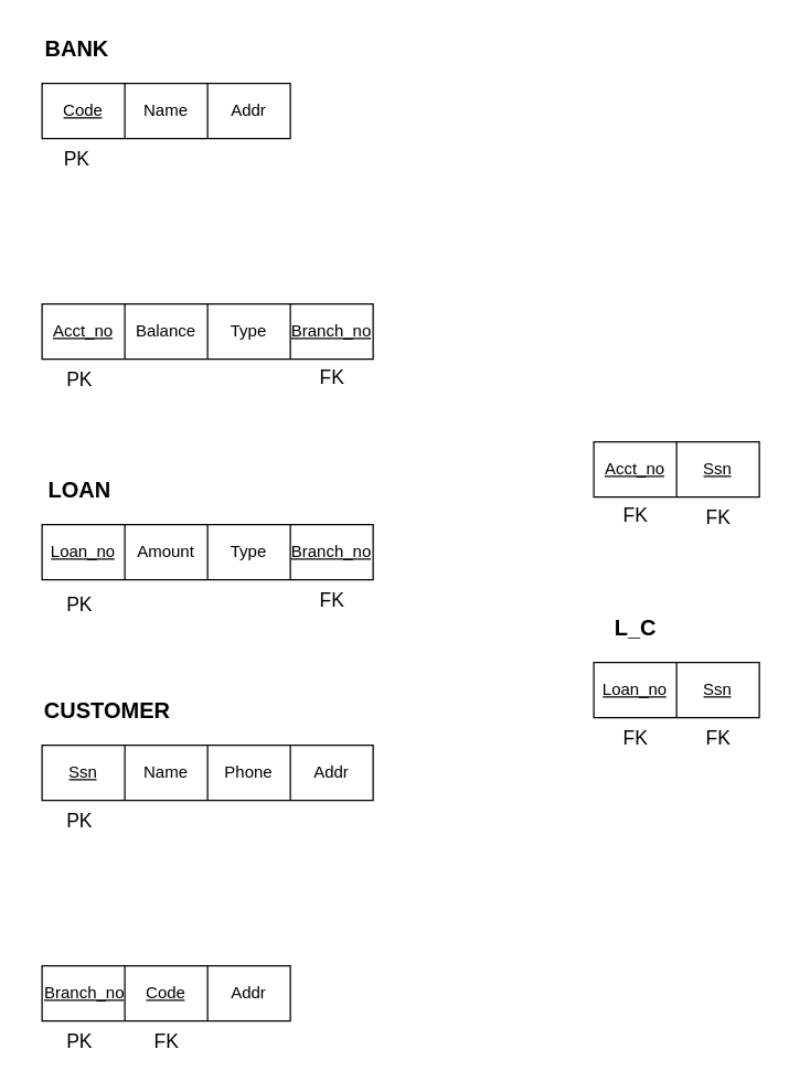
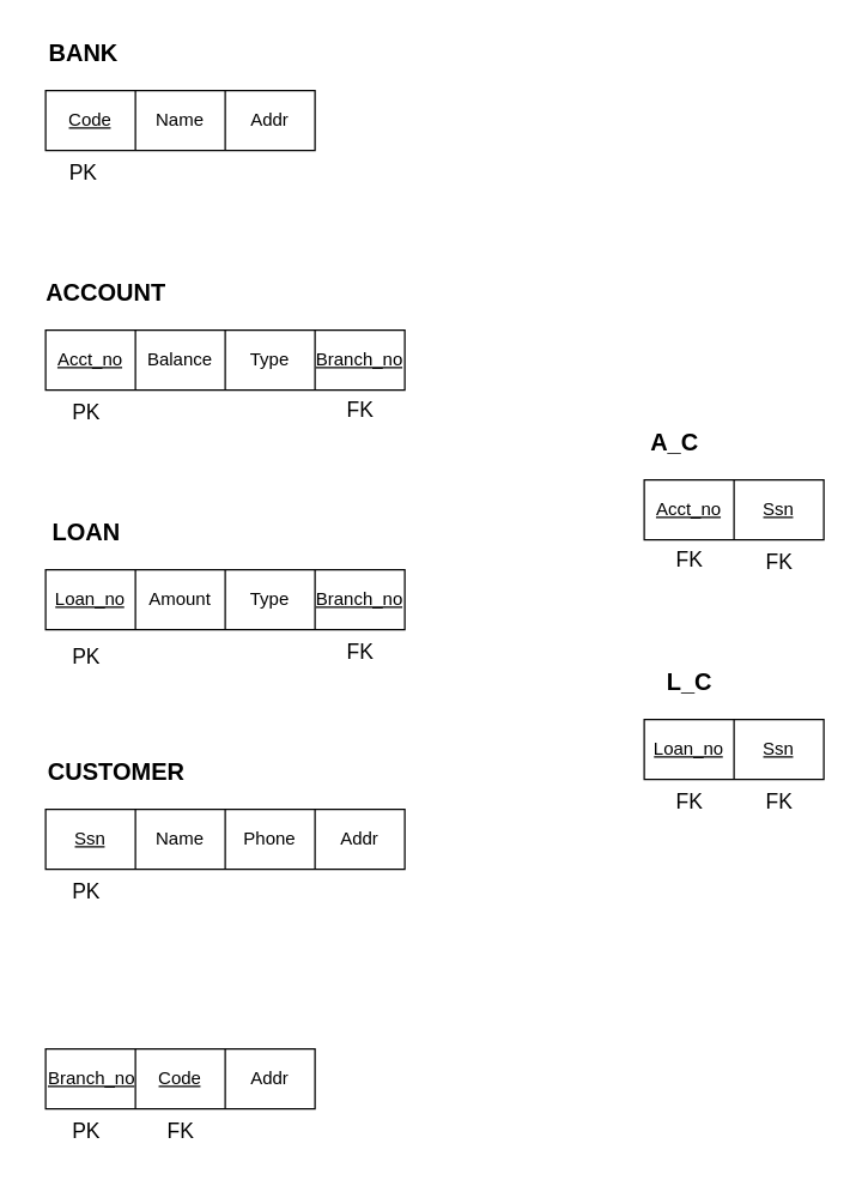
  <mxCell id="0" />
  <mxCell id="1" parent="0" />
  <mxCell id="2" value="" style="shape=table;startSize=0;container=1;collapsible=0;childLayout=tableLayout;" parent="1" vertex="1"><mxGeometry x="30" y="60" width="180" height="40" as="geometry" /></mxCell>
  <mxCell id="3" value="" style="shape=tableRow;horizontal=0;startSize=0;swimlaneHead=0;swimlaneBody=0;strokeColor=inherit;top=0;left=0;bottom=0;right=0;collapsible=0;dropTarget=0;fillColor=none;points=[[0,0.5],[1,0.5]];portConstraint=eastwest;" parent="2" vertex="1"><mxGeometry width="180" height="40" as="geometry" /></mxCell>
  <mxCell id="4" value="&lt;u&gt;Code&lt;/u&gt;" style="shape=partialRectangle;html=1;whiteSpace=wrap;connectable=0;strokeColor=inherit;overflow=hidden;fillColor=none;top=0;left=0;bottom=0;right=0;pointerEvents=1;align=center;" parent="3" vertex="1"><mxGeometry width="60" height="40" as="geometry"><mxRectangle width="60" height="40" as="alternateBounds" /></mxGeometry></mxCell>
  <mxCell id="5" value="Name" style="shape=partialRectangle;html=1;whiteSpace=wrap;connectable=0;strokeColor=inherit;overflow=hidden;fillColor=none;top=0;left=0;bottom=0;right=0;pointerEvents=1;" parent="3" vertex="1"><mxGeometry x="60" width="60" height="40" as="geometry"><mxRectangle width="60" height="40" as="alternateBounds" /></mxGeometry></mxCell>
  <mxCell id="6" value="Addr" style="shape=partialRectangle;html=1;whiteSpace=wrap;connectable=0;strokeColor=inherit;overflow=hidden;fillColor=none;top=0;left=0;bottom=0;right=0;pointerEvents=1;" parent="3" vertex="1"><mxGeometry x="120" width="60" height="40" as="geometry"><mxRectangle width="60" height="40" as="alternateBounds" /></mxGeometry></mxCell>
  <mxCell id="7" value="" style="shape=table;startSize=0;container=1;collapsible=0;childLayout=tableLayout;" parent="1" vertex="1"><mxGeometry x="30" y="700" width="180" height="40" as="geometry" /></mxCell>
  <mxCell id="8" value="" style="shape=tableRow;horizontal=0;startSize=0;swimlaneHead=0;swimlaneBody=0;strokeColor=inherit;top=0;left=0;bottom=0;right=0;collapsible=0;dropTarget=0;fillColor=none;points=[[0,0.5],[1,0.5]];portConstraint=eastwest;" parent="7" vertex="1"><mxGeometry width="180" height="40" as="geometry" /></mxCell>
  <mxCell id="9" value="&lt;u&gt;Branch_no&lt;/u&gt;" style="shape=partialRectangle;html=1;whiteSpace=wrap;connectable=0;strokeColor=inherit;overflow=hidden;fillColor=none;top=0;left=0;bottom=0;right=0;pointerEvents=1;align=left;" parent="8" vertex="1"><mxGeometry width="60" height="40" as="geometry"><mxRectangle width="60" height="40" as="alternateBounds" /></mxGeometry></mxCell>
  <mxCell id="10" value="&lt;u&gt;Code&lt;/u&gt;" style="shape=partialRectangle;html=1;whiteSpace=wrap;connectable=0;strokeColor=inherit;overflow=hidden;fillColor=none;top=0;left=0;bottom=0;right=0;pointerEvents=1;" parent="8" vertex="1"><mxGeometry x="60" width="60" height="40" as="geometry"><mxRectangle width="60" height="40" as="alternateBounds" /></mxGeometry></mxCell>
  <mxCell id="11" value="Addr" style="shape=partialRectangle;html=1;whiteSpace=wrap;connectable=0;strokeColor=inherit;overflow=hidden;fillColor=none;top=0;left=0;bottom=0;right=0;pointerEvents=1;" parent="8" vertex="1"><mxGeometry x="120" width="60" height="40" as="geometry"><mxRectangle width="60" height="40" as="alternateBounds" /></mxGeometry></mxCell>
  <mxCell id="12" value="&lt;font style=&quot;font-size: 16px;&quot;&gt;&lt;b&gt;BANK&lt;/b&gt;&lt;/font&gt;" style="text;html=1;align=center;verticalAlign=middle;resizable=0;points=[];autosize=1;strokeColor=none;fillColor=none;" parent="1" vertex="1"><mxGeometry x="20" y="20" width="70" height="30" as="geometry" /></mxCell>
+ <mxCell id="13" value="&lt;font style=&quot;font-size: 16px;&quot;&gt;&lt;b&gt;ACCOUNT&lt;/b&gt;&lt;/font&gt;" style="text;html=1;align=center;verticalAlign=middle;resizable=0;points=[];autosize=1;strokeColor=none;fillColor=none;" parent="1" vertex="1"><mxGeometry x="20" y="180" width="100" height="30" as="geometry" /></mxCell>
  <mxCell id="14" value="&lt;font style=&quot;font-size: 16px;&quot;&gt;&lt;b&gt;LOAN&lt;/b&gt;&lt;/font&gt;" style="text;html=1;align=center;verticalAlign=middle;resizable=0;points=[];autosize=1;strokeColor=none;fillColor=none;" parent="1" vertex="1"><mxGeometry x="22" y="340" width="70" height="30" as="geometry" /></mxCell>
  <mxCell id="15" value="&lt;font style=&quot;font-size: 16px;&quot;&gt;&lt;b&gt;CUSTOMER&lt;/b&gt;&lt;/font&gt;" style="text;html=1;align=center;verticalAlign=middle;resizable=0;points=[];autosize=1;strokeColor=none;fillColor=none;" parent="1" vertex="1"><mxGeometry x="22" y="500" width="110" height="30" as="geometry" /></mxCell>
  <mxCell id="16" value="" style="shape=table;startSize=0;container=1;collapsible=0;childLayout=tableLayout;" parent="1" vertex="1"><mxGeometry x="30" y="220" width="240" height="40" as="geometry" /></mxCell>
  <mxCell id="17" value="" style="shape=tableRow;horizontal=0;startSize=0;swimlaneHead=0;swimlaneBody=0;strokeColor=inherit;top=0;left=0;bottom=0;right=0;collapsible=0;dropTarget=0;fillColor=none;points=[[0,0.5],[1,0.5]];portConstraint=eastwest;" parent="16" vertex="1"><mxGeometry width="240" height="40" as="geometry" /></mxCell>
  <mxCell id="18" value="&lt;u&gt;Acct_no&lt;/u&gt;" style="shape=partialRectangle;html=1;whiteSpace=wrap;connectable=0;strokeColor=inherit;overflow=hidden;fillColor=none;top=0;left=0;bottom=0;right=0;pointerEvents=1;" parent="17" vertex="1"><mxGeometry width="60" height="40" as="geometry"><mxRectangle width="60" height="40" as="alternateBounds" /></mxGeometry></mxCell>
  <mxCell id="19" value="Balance" style="shape=partialRectangle;html=1;whiteSpace=wrap;connectable=0;strokeColor=inherit;overflow=hidden;fillColor=none;top=0;left=0;bottom=0;right=0;pointerEvents=1;" parent="17" vertex="1"><mxGeometry x="60" width="60" height="40" as="geometry"><mxRectangle width="60" height="40" as="alternateBounds" /></mxGeometry></mxCell>
  <mxCell id="20" value="Type" style="shape=partialRectangle;html=1;whiteSpace=wrap;connectable=0;strokeColor=inherit;overflow=hidden;fillColor=none;top=0;left=0;bottom=0;right=0;pointerEvents=1;" parent="17" vertex="1"><mxGeometry x="120" width="60" height="40" as="geometry"><mxRectangle width="60" height="40" as="alternateBounds" /></mxGeometry></mxCell>
  <mxCell id="21" value="&lt;u&gt;Branch_no&lt;/u&gt;" style="shape=partialRectangle;html=1;whiteSpace=wrap;connectable=0;strokeColor=inherit;overflow=hidden;fillColor=none;top=0;left=0;bottom=0;right=0;pointerEvents=1;" parent="17" vertex="1"><mxGeometry x="180" width="60" height="40" as="geometry"><mxRectangle width="60" height="40" as="alternateBounds" /></mxGeometry></mxCell>
  <mxCell id="22" value="" style="shape=table;startSize=0;container=1;collapsible=0;childLayout=tableLayout;" parent="1" vertex="1"><mxGeometry x="30" y="380" width="240" height="40" as="geometry" /></mxCell>
  <mxCell id="23" value="" style="shape=tableRow;horizontal=0;startSize=0;swimlaneHead=0;swimlaneBody=0;strokeColor=inherit;top=0;left=0;bottom=0;right=0;collapsible=0;dropTarget=0;fillColor=none;points=[[0,0.5],[1,0.5]];portConstraint=eastwest;" parent="22" vertex="1"><mxGeometry width="240" height="40" as="geometry" /></mxCell>
  <mxCell id="24" value="&lt;u&gt;Loan_no&lt;/u&gt;" style="shape=partialRectangle;html=1;whiteSpace=wrap;connectable=0;strokeColor=inherit;overflow=hidden;fillColor=none;top=0;left=0;bottom=0;right=0;pointerEvents=1;" parent="23" vertex="1"><mxGeometry width="60" height="40" as="geometry"><mxRectangle width="60" height="40" as="alternateBounds" /></mxGeometry></mxCell>
  <mxCell id="25" value="Amount" style="shape=partialRectangle;html=1;whiteSpace=wrap;connectable=0;strokeColor=inherit;overflow=hidden;fillColor=none;top=0;left=0;bottom=0;right=0;pointerEvents=1;" parent="23" vertex="1"><mxGeometry x="60" width="60" height="40" as="geometry"><mxRectangle width="60" height="40" as="alternateBounds" /></mxGeometry></mxCell>
  <mxCell id="26" value="Type" style="shape=partialRectangle;html=1;whiteSpace=wrap;connectable=0;strokeColor=inherit;overflow=hidden;fillColor=none;top=0;left=0;bottom=0;right=0;pointerEvents=1;" parent="23" vertex="1"><mxGeometry x="120" width="60" height="40" as="geometry"><mxRectangle width="60" height="40" as="alternateBounds" /></mxGeometry></mxCell>
  <mxCell id="27" value="&lt;u&gt;Branch_no&lt;/u&gt;" style="shape=partialRectangle;html=1;whiteSpace=wrap;connectable=0;strokeColor=inherit;overflow=hidden;fillColor=none;top=0;left=0;bottom=0;right=0;pointerEvents=1;" parent="23" vertex="1"><mxGeometry x="180" width="60" height="40" as="geometry"><mxRectangle width="60" height="40" as="alternateBounds" /></mxGeometry></mxCell>
  <mxCell id="28" value="" style="shape=table;startSize=0;container=1;collapsible=0;childLayout=tableLayout;" parent="1" vertex="1"><mxGeometry x="30" y="540" width="240" height="40" as="geometry" /></mxCell>
  <mxCell id="29" value="" style="shape=tableRow;horizontal=0;startSize=0;swimlaneHead=0;swimlaneBody=0;strokeColor=inherit;top=0;left=0;bottom=0;right=0;collapsible=0;dropTarget=0;fillColor=none;points=[[0,0.5],[1,0.5]];portConstraint=eastwest;" parent="28" vertex="1"><mxGeometry width="240" height="40" as="geometry" /></mxCell>
  <mxCell id="30" value="&lt;u&gt;Ssn&lt;/u&gt;" style="shape=partialRectangle;html=1;whiteSpace=wrap;connectable=0;strokeColor=inherit;overflow=hidden;fillColor=none;top=0;left=0;bottom=0;right=0;pointerEvents=1;" parent="29" vertex="1"><mxGeometry width="60" height="40" as="geometry"><mxRectangle width="60" height="40" as="alternateBounds" /></mxGeometry></mxCell>
  <mxCell id="31" value="Name" style="shape=partialRectangle;html=1;whiteSpace=wrap;connectable=0;strokeColor=inherit;overflow=hidden;fillColor=none;top=0;left=0;bottom=0;right=0;pointerEvents=1;" parent="29" vertex="1"><mxGeometry x="60" width="60" height="40" as="geometry"><mxRectangle width="60" height="40" as="alternateBounds" /></mxGeometry></mxCell>
  <mxCell id="32" value="Phone" style="shape=partialRectangle;html=1;whiteSpace=wrap;connectable=0;strokeColor=inherit;overflow=hidden;fillColor=none;top=0;left=0;bottom=0;right=0;pointerEvents=1;" parent="29" vertex="1"><mxGeometry x="120" width="60" height="40" as="geometry"><mxRectangle width="60" height="40" as="alternateBounds" /></mxGeometry></mxCell>
  <mxCell id="33" value="Addr" style="shape=partialRectangle;html=1;whiteSpace=wrap;connectable=0;strokeColor=inherit;overflow=hidden;fillColor=none;top=0;left=0;bottom=0;right=0;pointerEvents=1;" parent="29" vertex="1"><mxGeometry x="180" width="60" height="40" as="geometry"><mxRectangle width="60" height="40" as="alternateBounds" /></mxGeometry></mxCell>
+ <mxCell id="34" value="&lt;font style=&quot;font-size: 16px;&quot;&gt;&lt;b&gt;A_C&lt;/b&gt;&lt;/font&gt;" style="text;html=1;align=center;verticalAlign=middle;resizable=0;points=[];autosize=1;strokeColor=none;fillColor=none;" parent="1" vertex="1"><mxGeometry x="420" y="280" width="60" height="30" as="geometry" /></mxCell>
  <mxCell id="35" value="&lt;font style=&quot;font-size: 16px;&quot;&gt;&lt;b&gt;L_C&lt;/b&gt;&lt;/font&gt;" style="text;html=1;align=center;verticalAlign=middle;resizable=0;points=[];autosize=1;strokeColor=none;fillColor=none;" parent="1" vertex="1"><mxGeometry x="435" y="440" width="50" height="30" as="geometry" /></mxCell>
  <mxCell id="36" value="" style="shape=table;startSize=0;container=1;collapsible=0;childLayout=tableLayout;" parent="1" vertex="1"><mxGeometry x="430" y="320" width="120" height="40" as="geometry" /></mxCell>
  <mxCell id="37" value="" style="shape=tableRow;horizontal=0;startSize=0;swimlaneHead=0;swimlaneBody=0;strokeColor=inherit;top=0;left=0;bottom=0;right=0;collapsible=0;dropTarget=0;fillColor=none;points=[[0,0.5],[1,0.5]];portConstraint=eastwest;" parent="36" vertex="1"><mxGeometry width="120" height="40" as="geometry" /></mxCell>
  <mxCell id="38" value="&lt;u&gt;Acct_no&lt;/u&gt;" style="shape=partialRectangle;html=1;whiteSpace=wrap;connectable=0;strokeColor=inherit;overflow=hidden;fillColor=none;top=0;left=0;bottom=0;right=0;pointerEvents=1;" parent="37" vertex="1"><mxGeometry width="60" height="40" as="geometry"><mxRectangle width="60" height="40" as="alternateBounds" /></mxGeometry></mxCell>
  <mxCell id="39" value="&lt;u&gt;Ssn&lt;/u&gt;" style="shape=partialRectangle;html=1;whiteSpace=wrap;connectable=0;strokeColor=inherit;overflow=hidden;fillColor=none;top=0;left=0;bottom=0;right=0;pointerEvents=1;" parent="37" vertex="1"><mxGeometry x="60" width="60" height="40" as="geometry"><mxRectangle width="60" height="40" as="alternateBounds" /></mxGeometry></mxCell>
  <mxCell id="40" value="" style="shape=table;startSize=0;container=1;collapsible=0;childLayout=tableLayout;" parent="1" vertex="1"><mxGeometry x="430" y="480" width="120" height="40" as="geometry" /></mxCell>
  <mxCell id="41" value="" style="shape=tableRow;horizontal=0;startSize=0;swimlaneHead=0;swimlaneBody=0;strokeColor=inherit;top=0;left=0;bottom=0;right=0;collapsible=0;dropTarget=0;fillColor=none;points=[[0,0.5],[1,0.5]];portConstraint=eastwest;" parent="40" vertex="1"><mxGeometry width="120" height="40" as="geometry" /></mxCell>
  <mxCell id="42" value="&lt;u&gt;Loan_no&lt;/u&gt;" style="shape=partialRectangle;html=1;whiteSpace=wrap;connectable=0;strokeColor=inherit;overflow=hidden;fillColor=none;top=0;left=0;bottom=0;right=0;pointerEvents=1;" parent="41" vertex="1"><mxGeometry width="60" height="40" as="geometry"><mxRectangle width="60" height="40" as="alternateBounds" /></mxGeometry></mxCell>
  <mxCell id="43" value="&lt;u&gt;Ssn&lt;/u&gt;" style="shape=partialRectangle;html=1;whiteSpace=wrap;connectable=0;strokeColor=inherit;overflow=hidden;fillColor=none;top=0;left=0;bottom=0;right=0;pointerEvents=1;" parent="41" vertex="1"><mxGeometry x="60" width="60" height="40" as="geometry"><mxRectangle width="60" height="40" as="alternateBounds" /></mxGeometry></mxCell>
  <mxCell id="44" value="&lt;font style=&quot;font-size: 14px;&quot;&gt;FK&lt;/font&gt;" style="text;html=1;align=center;verticalAlign=middle;resizable=0;points=[];autosize=1;strokeColor=none;fillColor=none;" parent="1" vertex="1"><mxGeometry x="440" y="358" width="40" height="30" as="geometry" /></mxCell>
  <mxCell id="45" value="&lt;font style=&quot;font-size: 14px;&quot;&gt;FK&lt;/font&gt;" style="text;html=1;align=center;verticalAlign=middle;resizable=0;points=[];autosize=1;strokeColor=none;fillColor=none;" parent="1" vertex="1"><mxGeometry x="500" y="360" width="40" height="30" as="geometry" /></mxCell>
  <mxCell id="46" value="&lt;font style=&quot;font-size: 14px;&quot;&gt;FK&lt;/font&gt;" style="text;html=1;align=center;verticalAlign=middle;resizable=0;points=[];autosize=1;strokeColor=none;fillColor=none;" parent="1" vertex="1"><mxGeometry x="440" y="520" width="40" height="30" as="geometry" /></mxCell>
  <mxCell id="47" value="&lt;font style=&quot;font-size: 14px;&quot;&gt;FK&lt;/font&gt;" style="text;html=1;align=center;verticalAlign=middle;resizable=0;points=[];autosize=1;strokeColor=none;fillColor=none;" parent="1" vertex="1"><mxGeometry x="500" y="520" width="40" height="30" as="geometry" /></mxCell>
  <mxCell id="48" value="&lt;font style=&quot;font-size: 14px;&quot;&gt;FK&lt;/font&gt;" style="text;html=1;align=center;verticalAlign=middle;resizable=0;points=[];autosize=1;strokeColor=none;fillColor=none;" parent="1" vertex="1"><mxGeometry x="220" y="258" width="40" height="30" as="geometry" /></mxCell>
  <mxCell id="49" value="&lt;font style=&quot;font-size: 14px;&quot;&gt;FK&lt;/font&gt;" style="text;html=1;align=center;verticalAlign=middle;resizable=0;points=[];autosize=1;strokeColor=none;fillColor=none;" parent="1" vertex="1"><mxGeometry x="220" y="420" width="40" height="30" as="geometry" /></mxCell>
  <mxCell id="50" value="&lt;font style=&quot;font-size: 14px;&quot;&gt;FK&lt;/font&gt;" style="text;html=1;align=center;verticalAlign=middle;resizable=0;points=[];autosize=1;strokeColor=none;fillColor=none;" parent="1" vertex="1"><mxGeometry x="100" y="740" width="40" height="30" as="geometry" /></mxCell>
  <mxCell id="51" value="&lt;font style=&quot;font-size: 14px;&quot;&gt;PK&lt;/font&gt;" style="text;html=1;align=center;verticalAlign=middle;resizable=0;points=[];autosize=1;strokeColor=none;fillColor=none;" parent="1" vertex="1"><mxGeometry x="37" y="740" width="40" height="30" as="geometry" /></mxCell>
  <mxCell id="52" value="&lt;font style=&quot;font-size: 14px;&quot;&gt;PK&lt;/font&gt;" style="text;html=1;align=center;verticalAlign=middle;resizable=0;points=[];autosize=1;strokeColor=none;fillColor=none;" parent="1" vertex="1"><mxGeometry x="37" y="580" width="40" height="30" as="geometry" /></mxCell>
  <mxCell id="53" value="&lt;font style=&quot;font-size: 14px;&quot;&gt;PK&lt;/font&gt;" style="text;html=1;align=center;verticalAlign=middle;resizable=0;points=[];autosize=1;strokeColor=none;fillColor=none;" parent="1" vertex="1"><mxGeometry x="37" y="423" width="40" height="30" as="geometry" /></mxCell>
  <mxCell id="54" value="&lt;font style=&quot;font-size: 14px;&quot;&gt;PK&lt;/font&gt;" style="text;html=1;align=center;verticalAlign=middle;resizable=0;points=[];autosize=1;strokeColor=none;fillColor=none;" parent="1" vertex="1"><mxGeometry x="37" y="260" width="40" height="30" as="geometry" /></mxCell>
  <mxCell id="55" value="&lt;font style=&quot;font-size: 14px;&quot;&gt;PK&lt;/font&gt;" style="text;html=1;align=center;verticalAlign=middle;resizable=0;points=[];autosize=1;strokeColor=none;fillColor=none;" parent="1" vertex="1"><mxGeometry x="35" y="100" width="40" height="30" as="geometry" /></mxCell>
